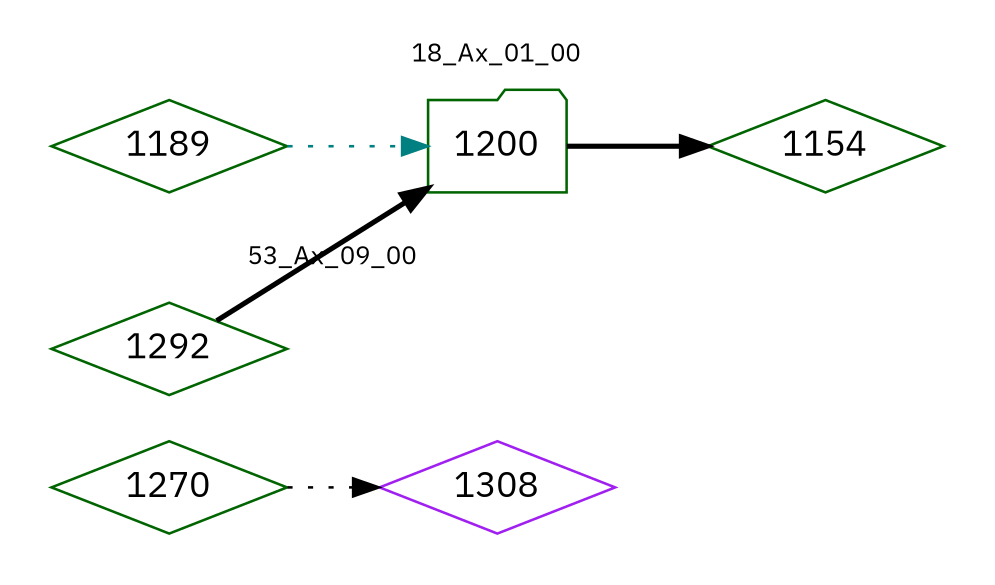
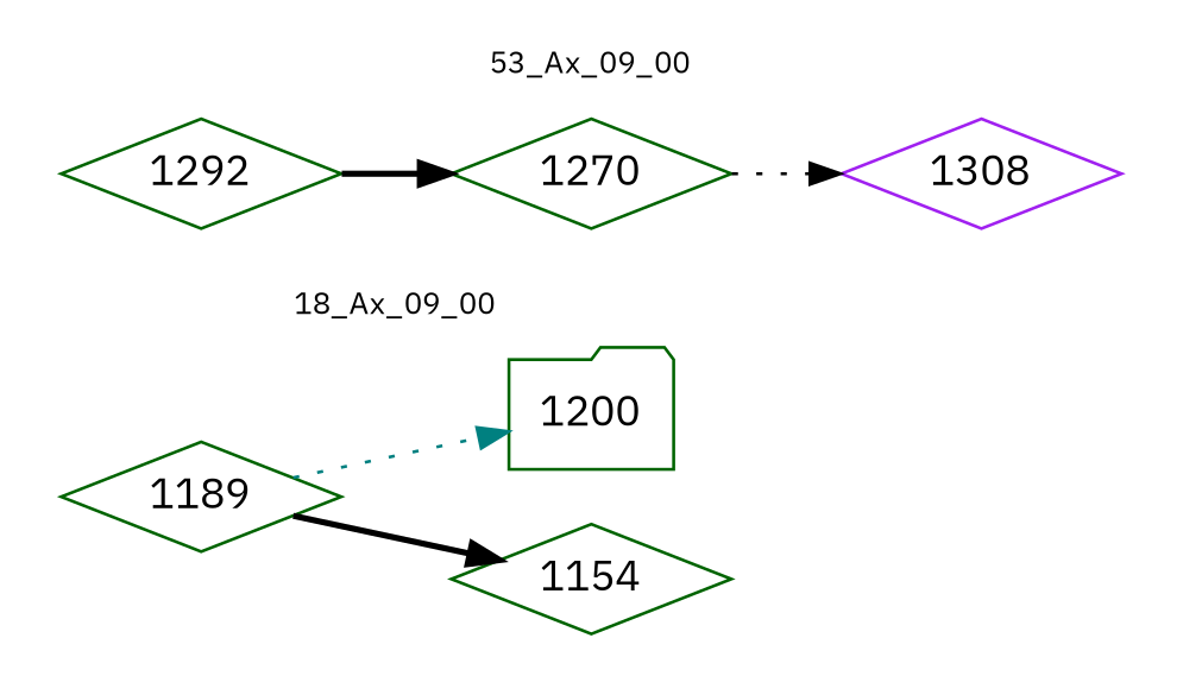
  digraph {
    fontname="IBM Plex Sans"
    rankdir=LR
    node [color=darkgreen fontname="IBM Plex Sans" shape=diamond]
    edge [color=black fontname="IBM Plex Sans" style=bold]
    n1 [label=1189]
    n2 [label=1154]
    n3 [label=1200 shape=folder]
    n4 [label=1292]
    n5 [label=1270]
    n6 [color=purple label=1308]
    subgraph cluster_1 {
      color=white
      fontsize=10
-     label="18_Ax_01_00"
+     label="18_Ax_09_00"
      n1
      n2
      n3
    }
    subgraph cluster_2 {
      color=white
      fontsize=10
      label="53_Ax_09_00"
      n4
      n5
      n6
    }
-   n3 -> n2
+   n1 -> n2
    n1 -> n3 [color=teal style=dotted]
-   n4 -> n3
+   n4 -> n5
    n5 -> n6 [style=dotted]
  }
